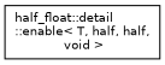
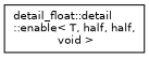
  digraph {
    rankdir=LR
-   n1 [color=black fillcolor=white fontname=Helvetica fontsize=10 height=0.2 label="half_float::detail\l::enable\< T, half, half,\l void \>" shape=record style=filled width=0.4]
+   n1 [color=black fillcolor=white fontname=Helvetica fontsize=10 height=0.2 label="detail_float::detail\l::enable\< T, half, half,\l void \>" shape=record style=filled width=0.4]
  }
